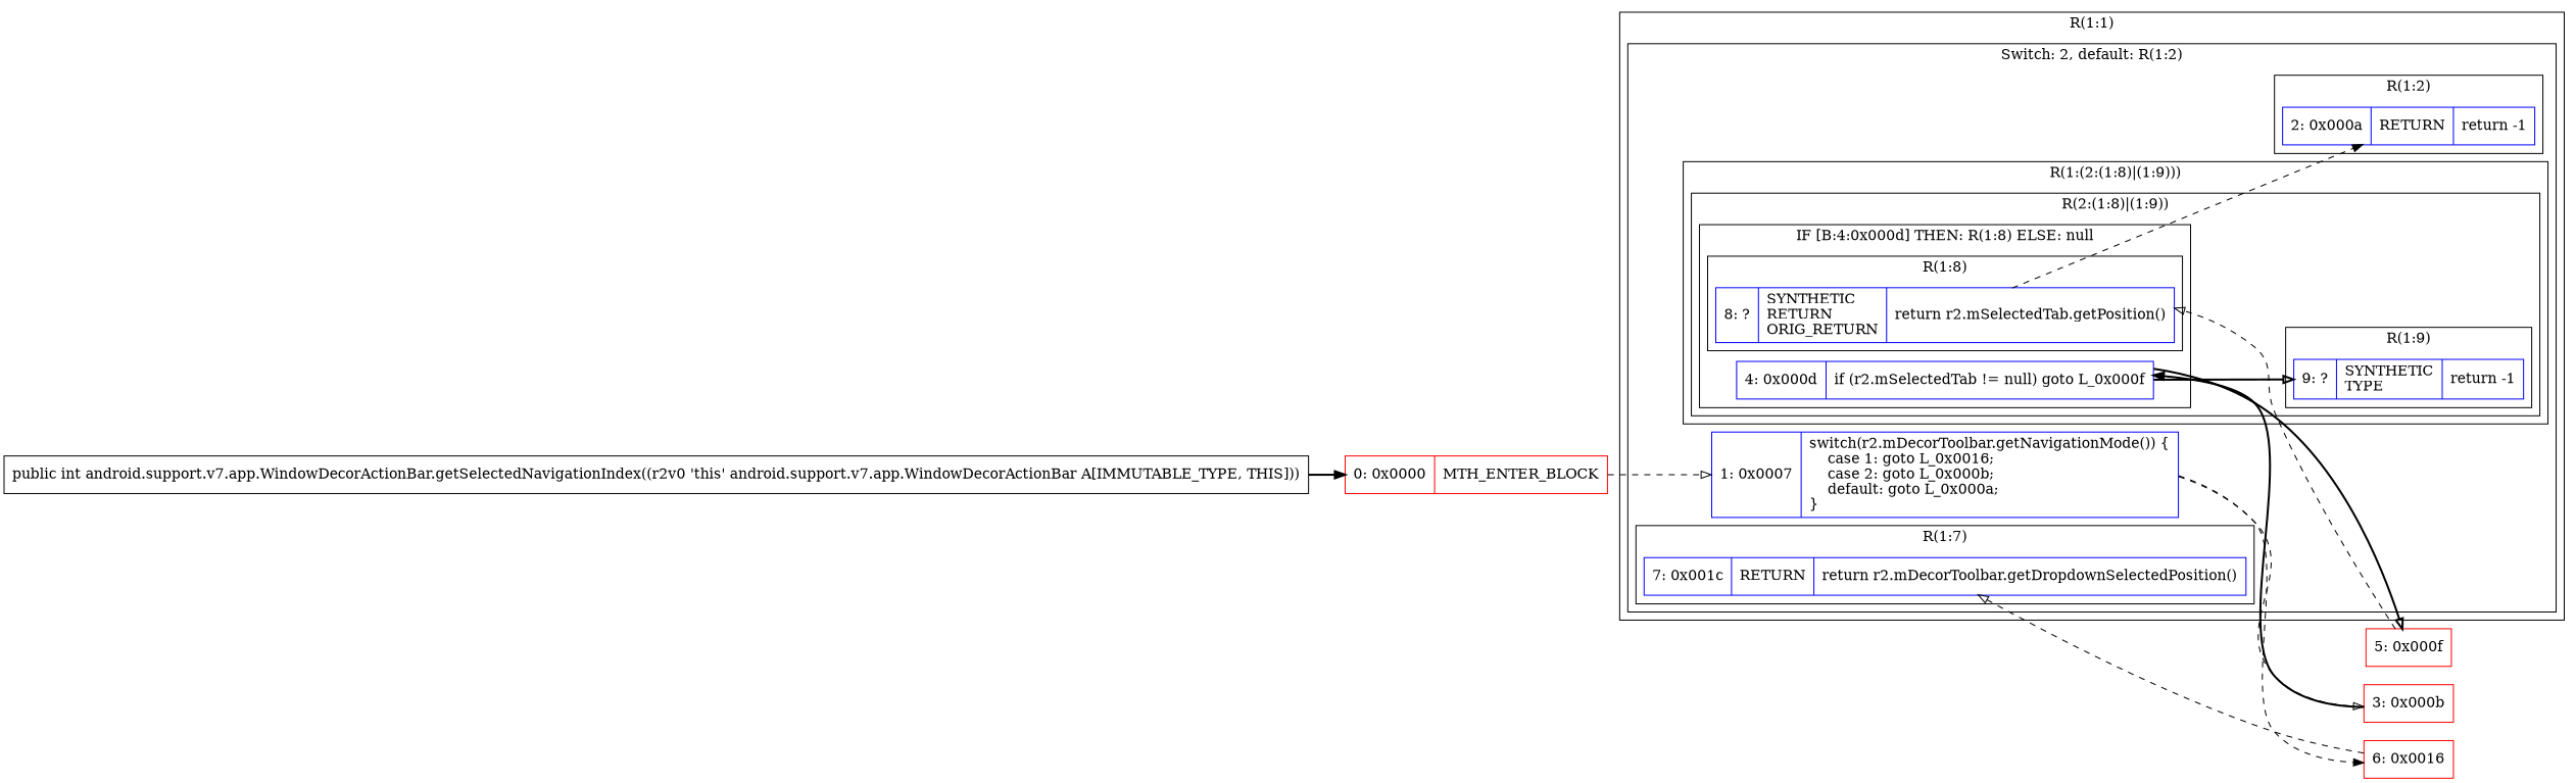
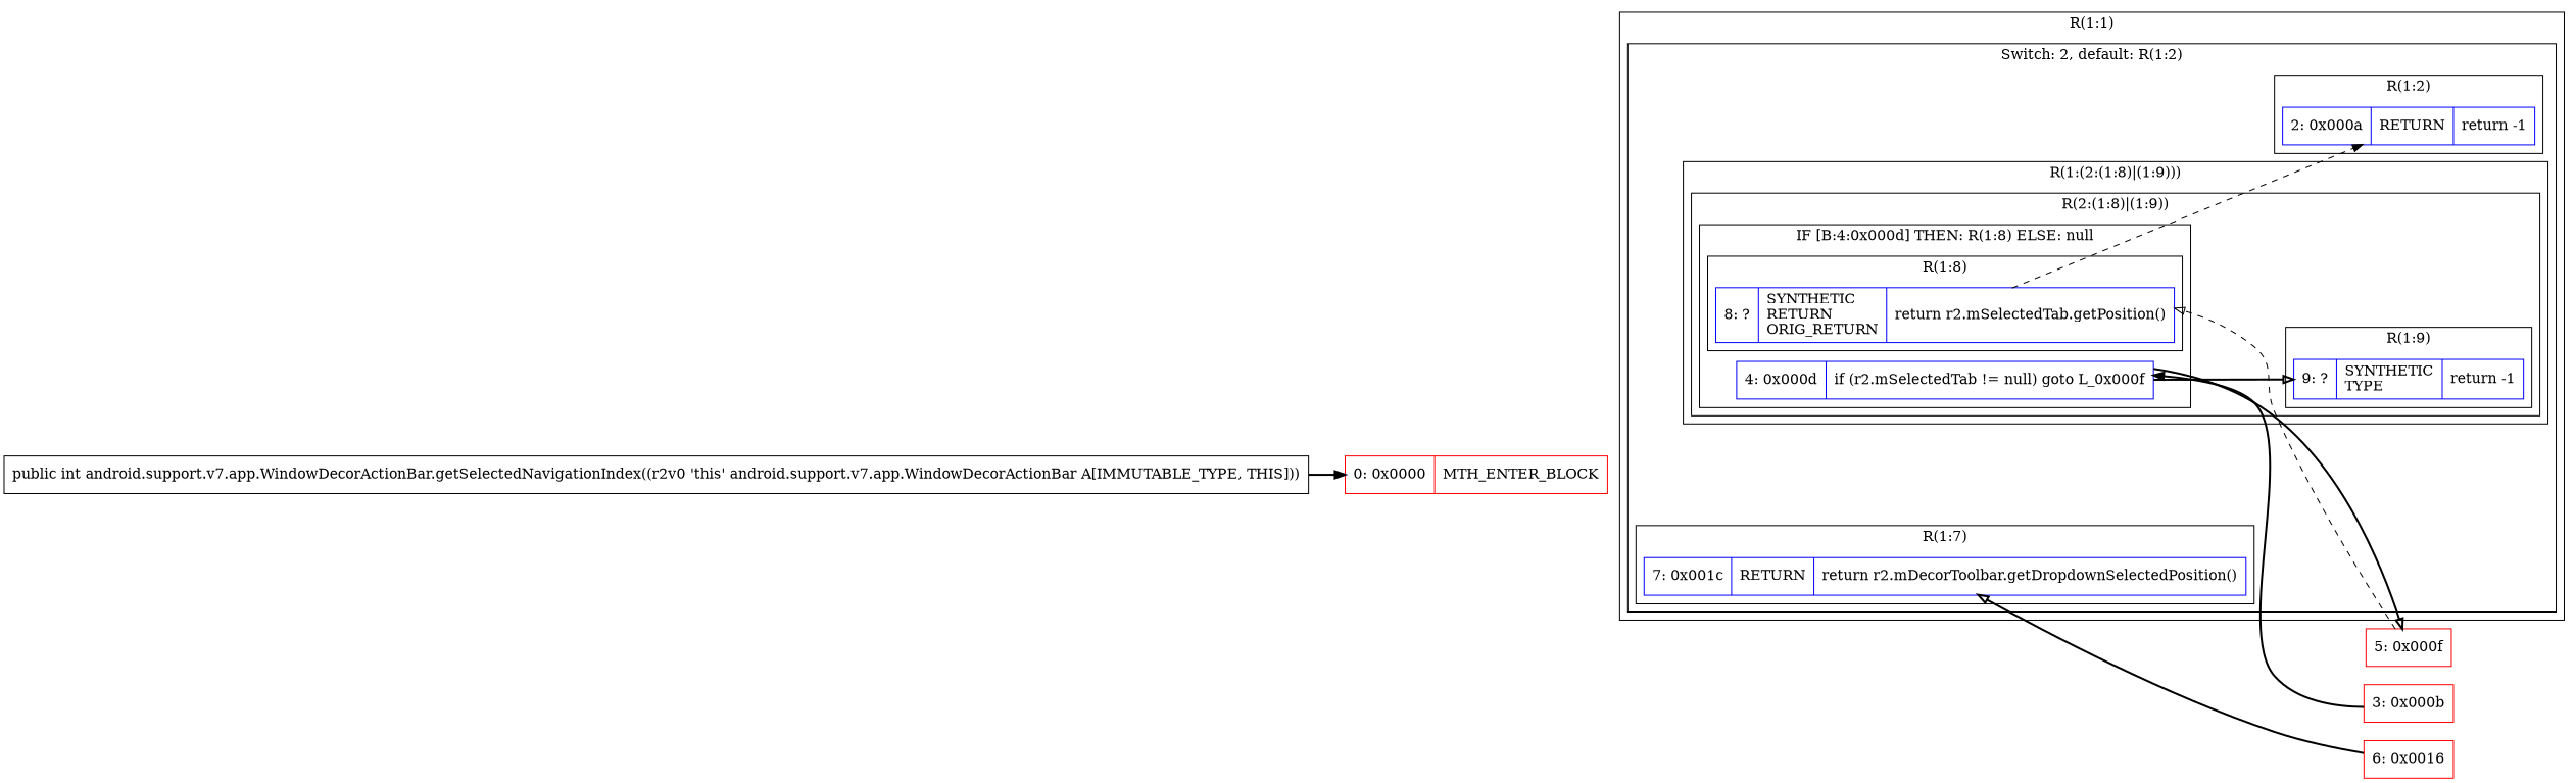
  digraph {
    rankdir=LR
    node [color=blue shape=record]
    edge [arrowhead=onormal style=dashed]
    n1 [label="{7\:\ 0x001c|RETURN\l|return r2.mDecorToolbar.getDropdownSelectedPosition()\l}"]
    n2 [label="{8\:\ ?|SYNTHETIC\lRETURN\lORIG_RETURN\l|return r2.mSelectedTab.getPosition()\l}"]
    n3 [label="{4\:\ 0x000d|if (r2.mSelectedTab != null) goto L_0x000f\l}"]
    n4 [label="{9\:\ ?|SYNTHETIC\lTYPE\l|return \-1\l}"]
    n5 [label="{2\:\ 0x000a|RETURN\l|return \-1\l}"]
-   n6 [label="{1\:\ 0x0007|switch(r2.mDecorToolbar.getNavigationMode()) \{\l    case 1: goto L_0x0016;\l    case 2: goto L_0x000b;\l    default: goto L_0x000a;\l\}\l}"]
    n7 [color=red label="{5\:\ 0x000f}"]
    n8 [color=red label="{3\:\ 0x000b}"]
    n9 [color=red label="{6\:\ 0x0016}"]
    n10 [color=red label="{0\:\ 0x0000|MTH_ENTER_BLOCK\l}"]
    n11 [label="{public int android.support.v7.app.WindowDecorActionBar.getSelectedNavigationIndex((r2v0 'this' android.support.v7.app.WindowDecorActionBar A[IMMUTABLE_TYPE, THIS])) }" color=""]
    subgraph cluster_1 {
      label="R(1:1)"
      subgraph cluster_2 {
        label="Switch: 2, default: R(1:2)"
-       n6
        subgraph cluster_3 {
          label="R(1:7)"
          n1
        }
        subgraph cluster_4 {
          label="R(1:(2:(1:8)|(1:9)))"
          subgraph cluster_5 {
            label="R(2:(1:8)|(1:9))"
            subgraph cluster_6 {
              label="IF [B:4:0x000d] THEN: R(1:8) ELSE: null"
              n3
              subgraph cluster_7 {
                label="R(1:8)"
                n2
              }
            }
            subgraph cluster_8 {
              label="R(1:9)"
              n4
            }
          }
        }
        subgraph cluster_9 {
          label="R(1:2)"
          n5
        }
      }
    }
    n2 -> n5 [arrowhead=normal]
    n3 -> n4 [style=bold]
    n3 -> n7 [style=bold]
-   n6 -> n8
-   n6 -> n9 [arrowhead=normal]
    n7 -> n2
    n8 -> n3 [arrowhead=normal style=bold]
-   n9 -> n1
-   n10 -> n6
+   n9 -> n1 [style=bold]
    n11 -> n10 [arrowhead=normal style=bold]
  }
